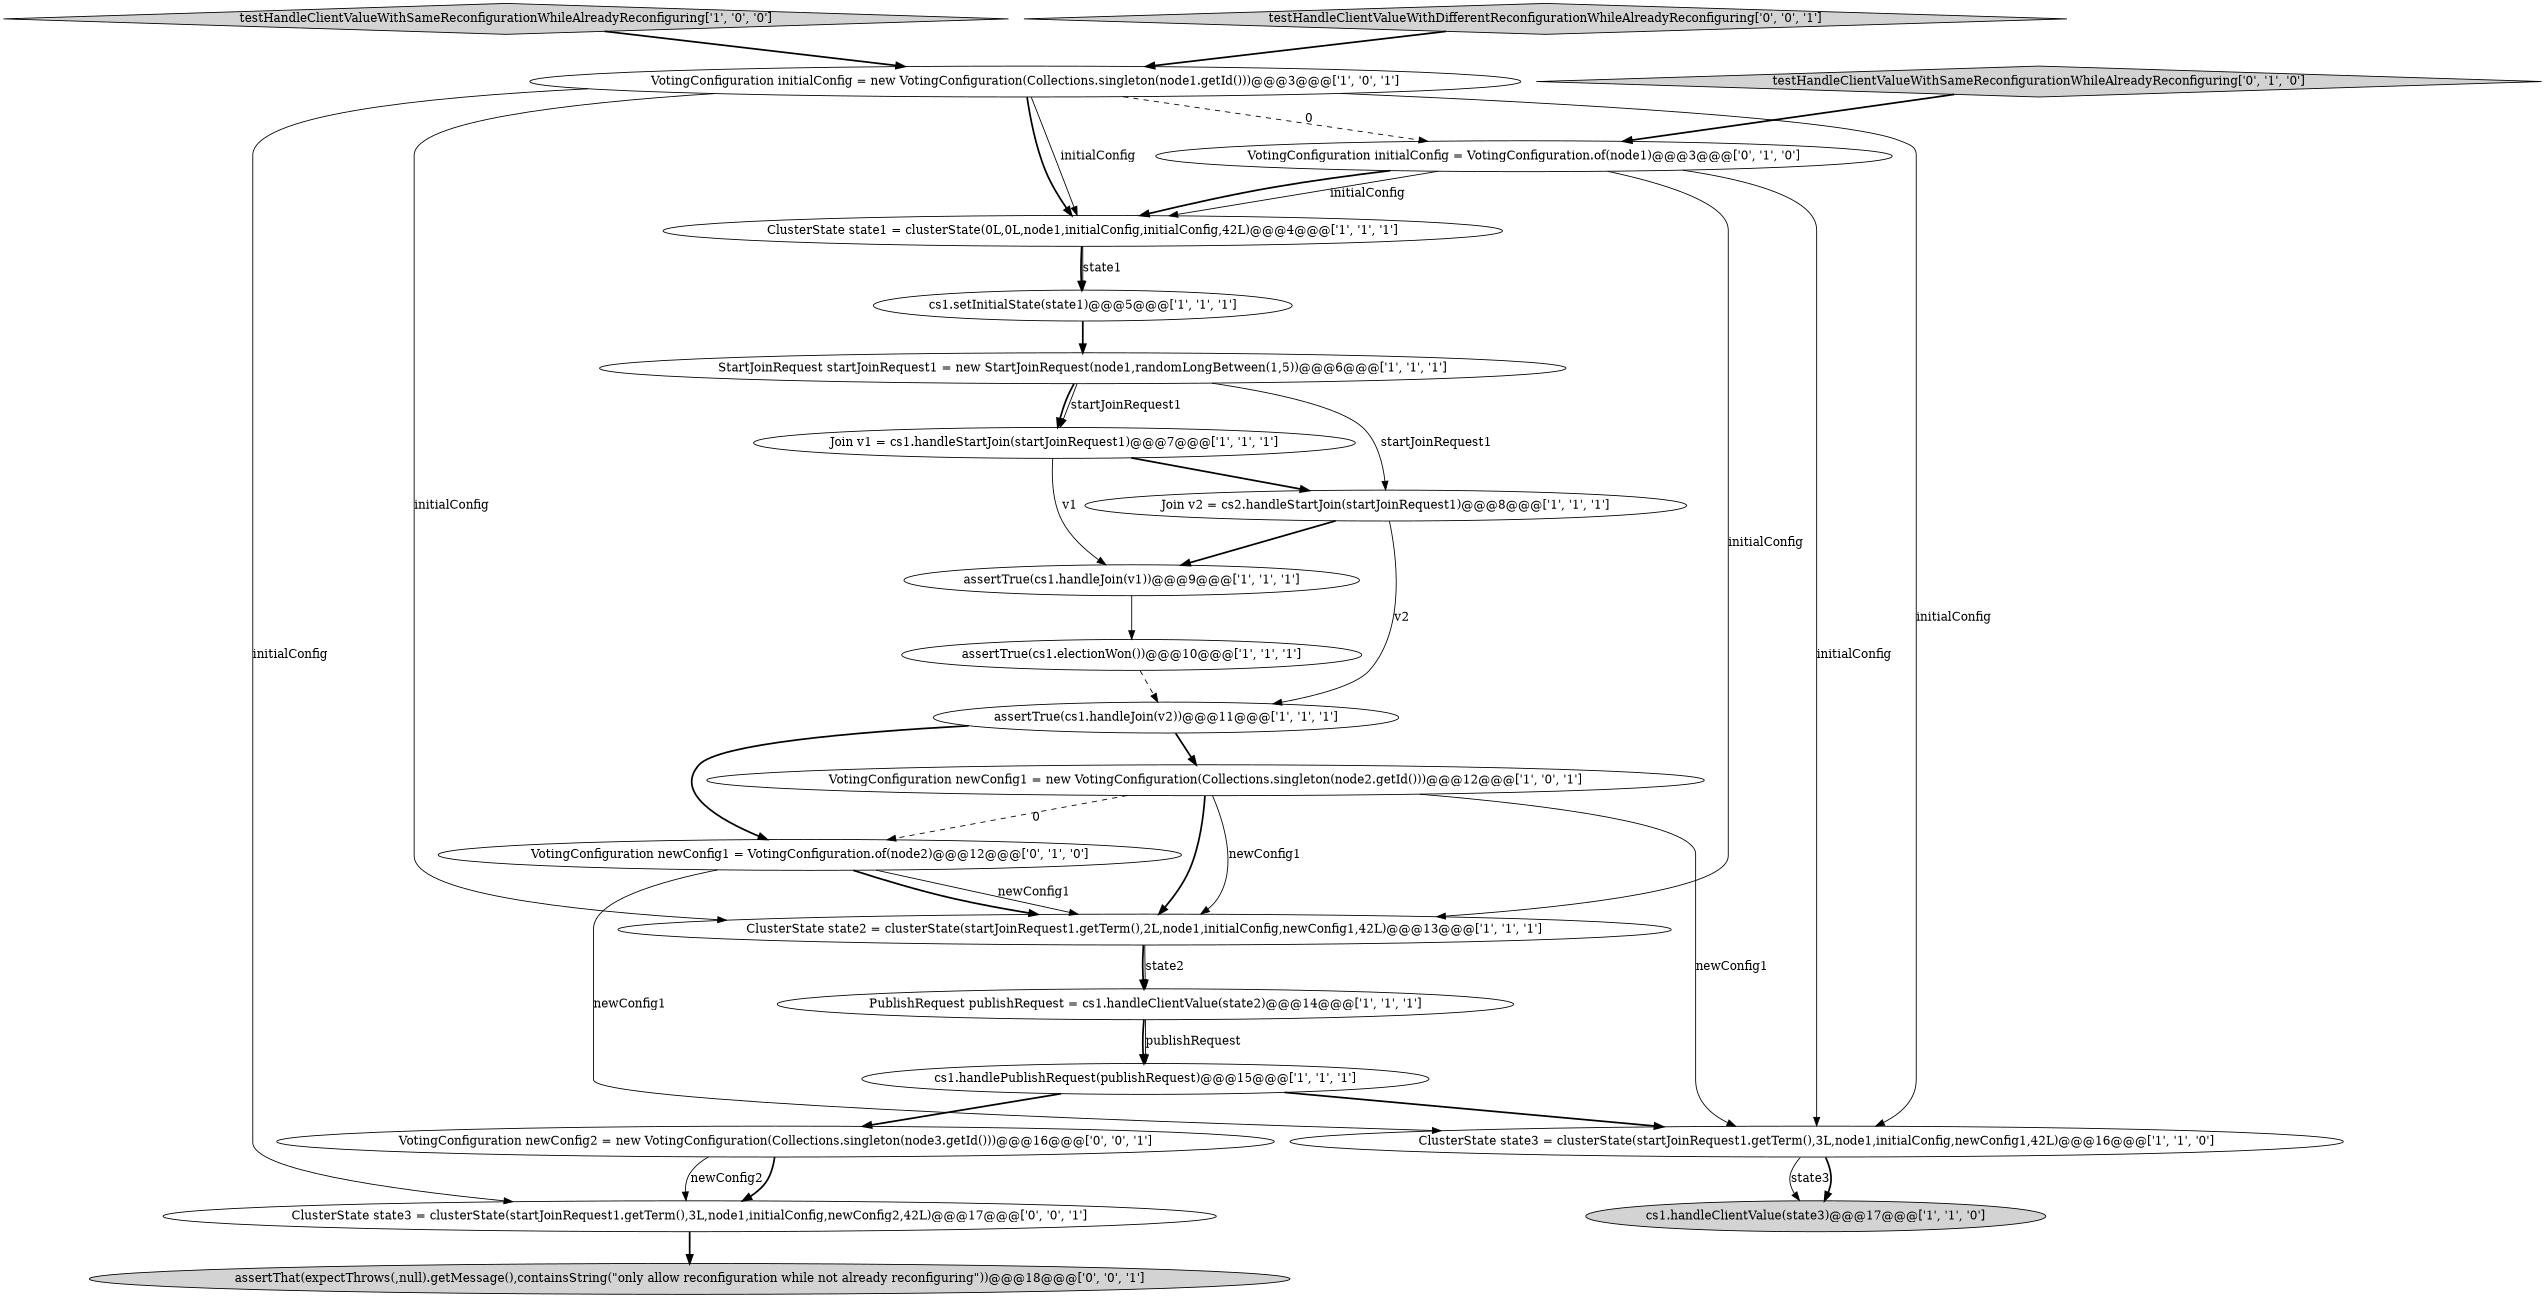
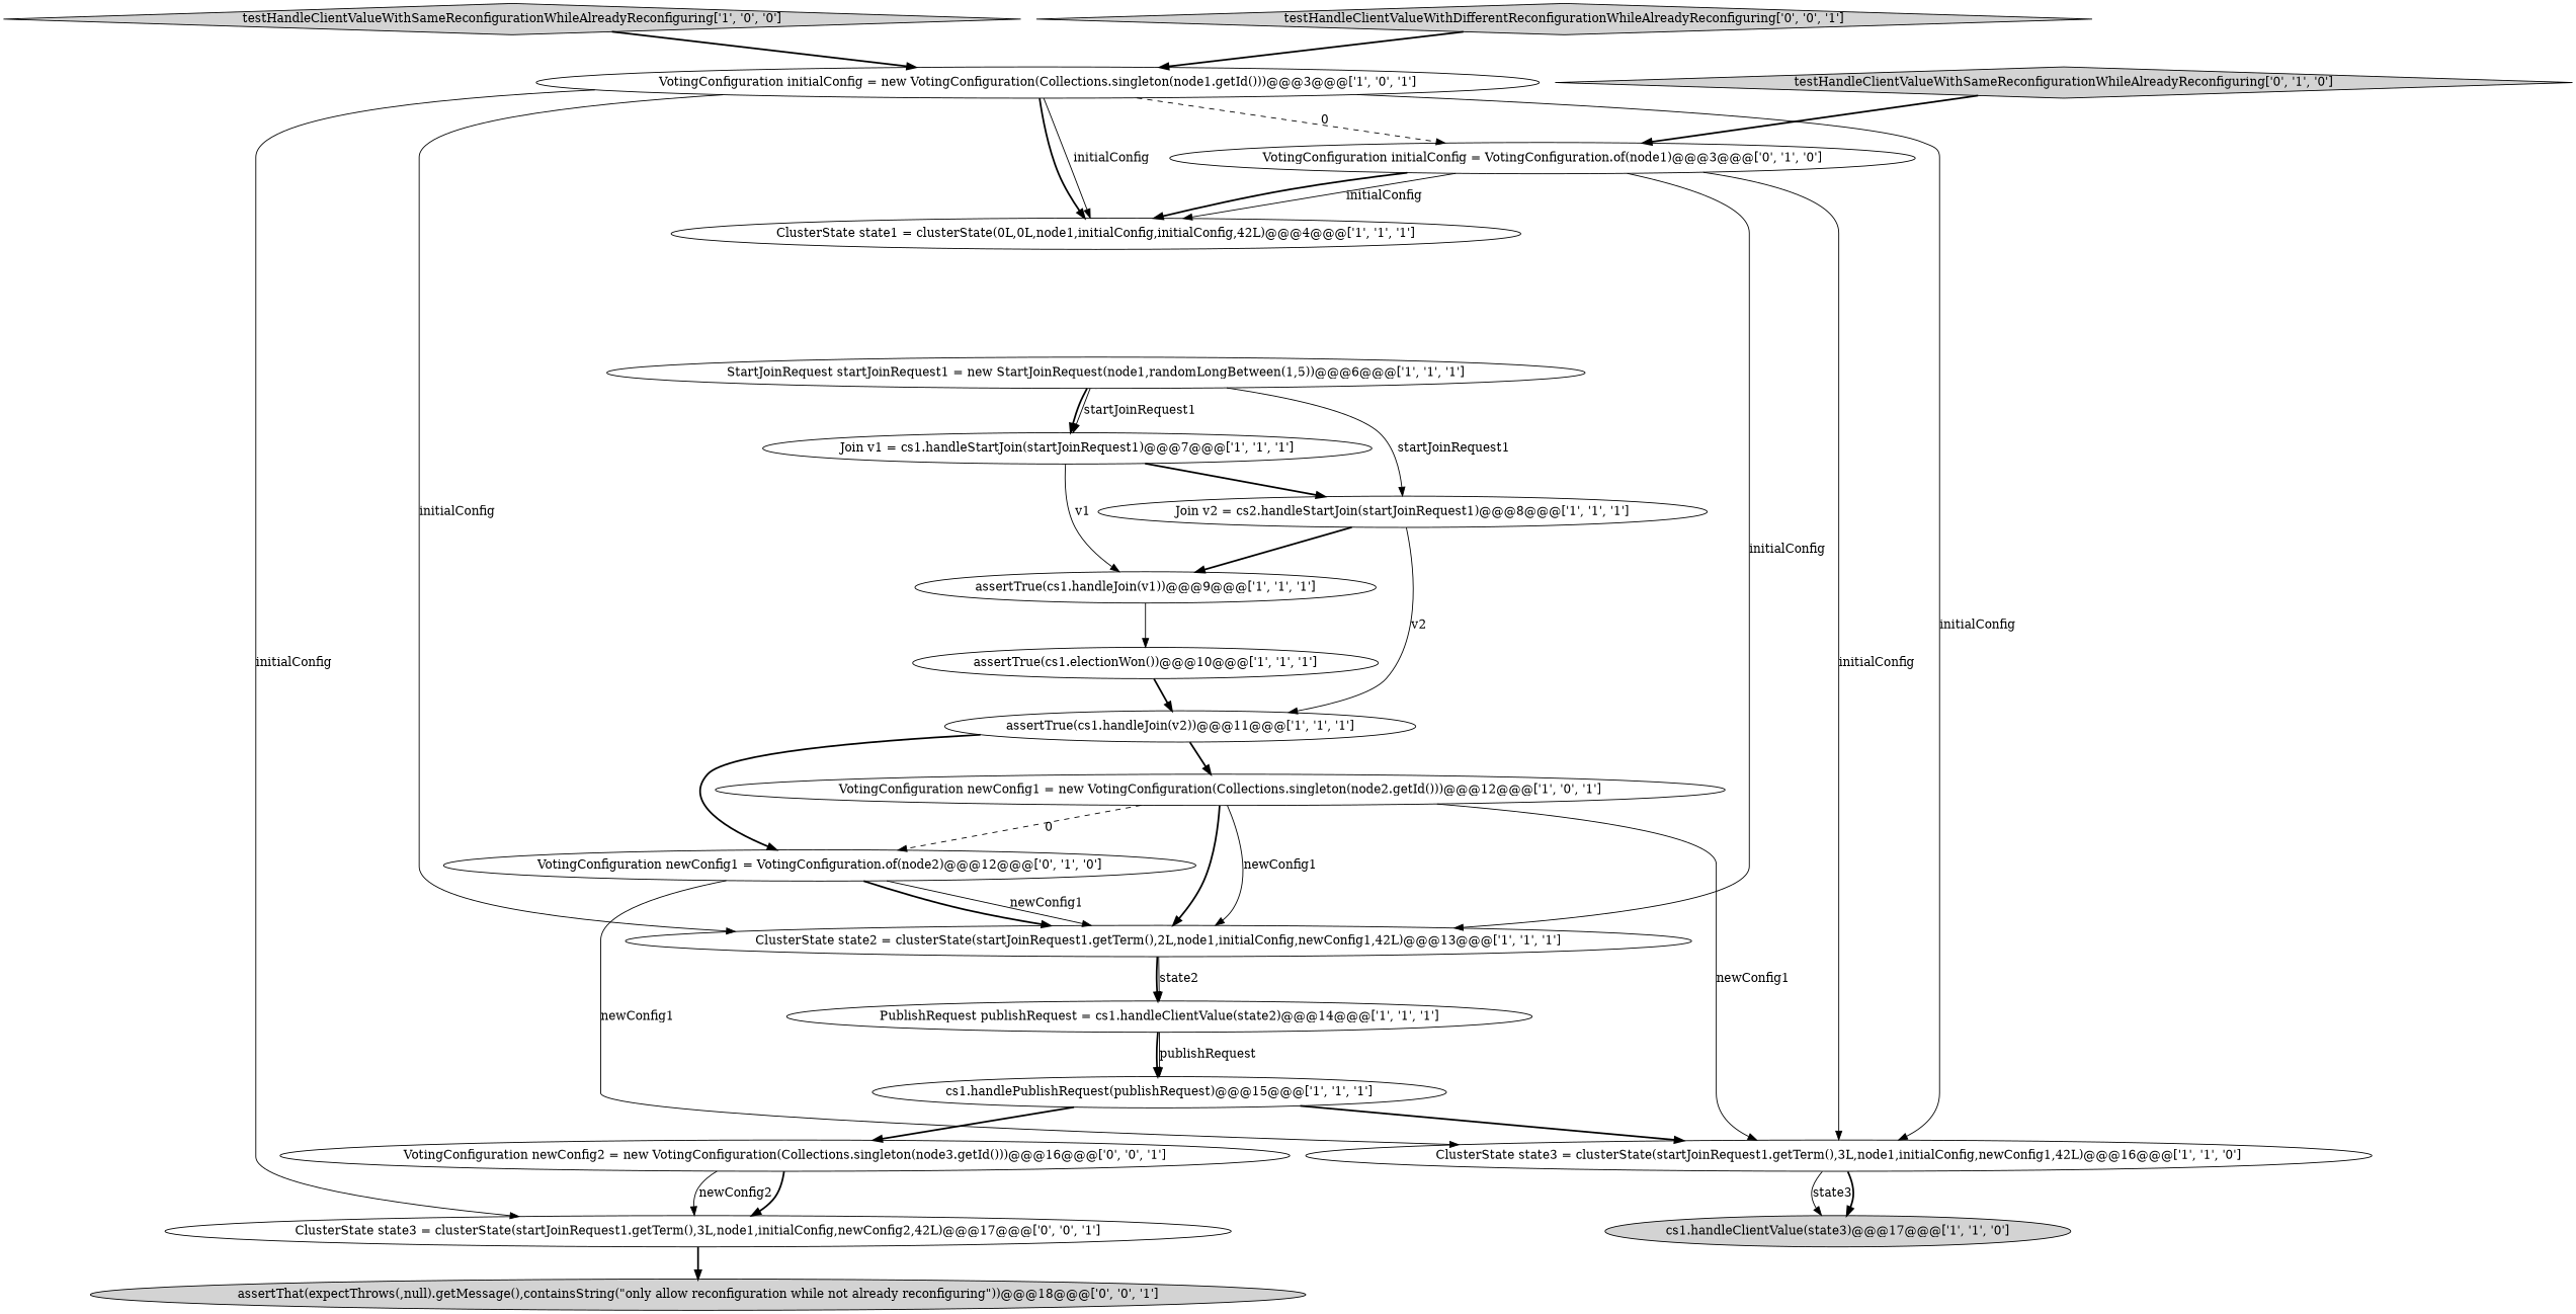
  digraph {
    node [fillcolor=white shape=ellipse style=filled]
    edge [style=bold]
    n1 [fillcolor=lightgray label="testHandleClientValueWithSameReconfigurationWhileAlreadyReconfiguring['1', '0', '0']" shape=diamond]
    n2 [label="VotingConfiguration initialConfig = new VotingConfiguration(Collections.singleton(node1.getId()))@@@3@@@['1', '0', '1']"]
    n3 [label="ClusterState state2 = clusterState(startJoinRequest1.getTerm(),2L,node1,initialConfig,newConfig1,42L)@@@13@@@['1', '1', '1']"]
    n4 [label="ClusterState state1 = clusterState(0L,0L,node1,initialConfig,initialConfig,42L)@@@4@@@['1', '1', '1']"]
    n5 [label="ClusterState state3 = clusterState(startJoinRequest1.getTerm(),3L,node1,initialConfig,newConfig1,42L)@@@16@@@['1', '1', '0']"]
    n6 [label="ClusterState state3 = clusterState(startJoinRequest1.getTerm(),3L,node1,initialConfig,newConfig2,42L)@@@17@@@['0', '0', '1']"]
    n7 [label="VotingConfiguration initialConfig = VotingConfiguration.of(node1)@@@3@@@['0', '1', '0']"]
    n8 [label="Join v2 = cs2.handleStartJoin(startJoinRequest1)@@@8@@@['1', '1', '1']"]
    n9 [label="assertTrue(cs1.handleJoin(v1))@@@9@@@['1', '1', '1']"]
    n10 [label="assertTrue(cs1.handleJoin(v2))@@@11@@@['1', '1', '1']"]
    n11 [label="assertTrue(cs1.electionWon())@@@10@@@['1', '1', '1']"]
    n12 [label="VotingConfiguration newConfig1 = VotingConfiguration.of(node2)@@@12@@@['0', '1', '0']"]
    n13 [label="VotingConfiguration newConfig1 = new VotingConfiguration(Collections.singleton(node2.getId()))@@@12@@@['1', '0', '1']"]
    n14 [label="PublishRequest publishRequest = cs1.handleClientValue(state2)@@@14@@@['1', '1', '1']"]
    n15 [label="cs1.handlePublishRequest(publishRequest)@@@15@@@['1', '1', '1']"]
-   n16 [label="cs1.setInitialState(state1)@@@5@@@['1', '1', '1']"]
    n17 [label="StartJoinRequest startJoinRequest1 = new StartJoinRequest(node1,randomLongBetween(1,5))@@@6@@@['1', '1', '1']"]
    n18 [fillcolor=lightgray label="testHandleClientValueWithDifferentReconfigurationWhileAlreadyReconfiguring['0', '0', '1']" shape=diamond]
    n19 [fillcolor=lightgray label="cs1.handleClientValue(state3)@@@17@@@['1', '1', '0']"]
    n20 [label="VotingConfiguration newConfig2 = new VotingConfiguration(Collections.singleton(node3.getId()))@@@16@@@['0', '0', '1']"]
    n21 [fillcolor=lightgray label="assertThat(expectThrows(,null).getMessage(),containsString(\"only allow reconfiguration while not already reconfiguring\"))@@@18@@@['0', '0', '1']"]
    n22 [label="Join v1 = cs1.handleStartJoin(startJoinRequest1)@@@7@@@['1', '1', '1']"]
    n23 [fillcolor=lightgray label="testHandleClientValueWithSameReconfigurationWhileAlreadyReconfiguring['0', '1', '0']" shape=diamond]
    n1 -> n2
    n2 -> n3 [label=initialConfig style=solid]
    n2 -> n4 [label=initialConfig style=solid]
    n2 -> n4
    n2 -> n5 [label=initialConfig style=solid]
    n2 -> n6 [label=initialConfig style=solid]
    n2 -> n7 [label=0 style=dashed]
    n3 -> n14 [label=state2 style=solid]
    n3 -> n14
-   n4 -> n16
-   n4 -> n16 [label=state1 style=solid]
    n5 -> n19 [label=state3 style=solid]
    n5 -> n19
    n6 -> n21
    n7 -> n3 [label=initialConfig style=solid]
    n7 -> n4 [label=initialConfig style=solid]
    n7 -> n4
    n7 -> n5 [label=initialConfig style=solid]
    n8 -> n9
    n8 -> n10 [label=v2 style=solid]
    n9 -> n11 [style=solid]
    n10 -> n12
    n10 -> n13
-   n11 -> n10 [style=dashed]
+   n11 -> n10
    n12 -> n3 [label=newConfig1 style=solid]
    n12 -> n3
    n12 -> n5 [label=newConfig1 style=solid]
    n13 -> n3 [label=newConfig1 style=solid]
    n13 -> n3
    n13 -> n5 [label=newConfig1 style=solid]
    n13 -> n12 [label=0 style=dashed]
    n14 -> n15 [label=publishRequest style=solid]
    n14 -> n15
    n15 -> n5
    n15 -> n20
-   n16 -> n17
    n17 -> n8 [label=startJoinRequest1 style=solid]
    n17 -> n22 [label=startJoinRequest1 style=solid]
    n17 -> n22
    n18 -> n2
    n20 -> n6 [label=newConfig2 style=solid]
    n20 -> n6
    n22 -> n8
    n22 -> n9 [label=v1 style=solid]
    n23 -> n7
  }
